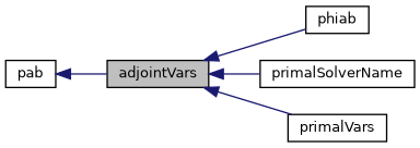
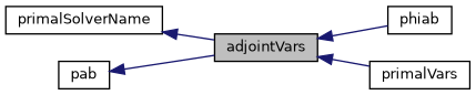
  digraph {
    rankdir=LR
    node [color=black fontname=Helvetica fontsize=10 shape=record]
    edge [color=midnightblue dir=back fontname=Helvetica fontsize=10 labelfontname=Helvetica labelfontsize=10 style=solid]
    n1 [fillcolor=grey75 fontcolor=black height=0.2 label=adjointVars style=filled width=0.4]
    n2 [height=0.2 label=phiab width=0.4]
    n3 [height=0.2 label=primalSolverName width=0.4]
    n4 [height=0.2 label=primalVars width=0.4]
    n5 [height=0.2 label=pab width=0.4]
    n1 -> n2
-   n1 -> n3
+   n3 -> n1
    n1 -> n4
    n5 -> n1
  }
